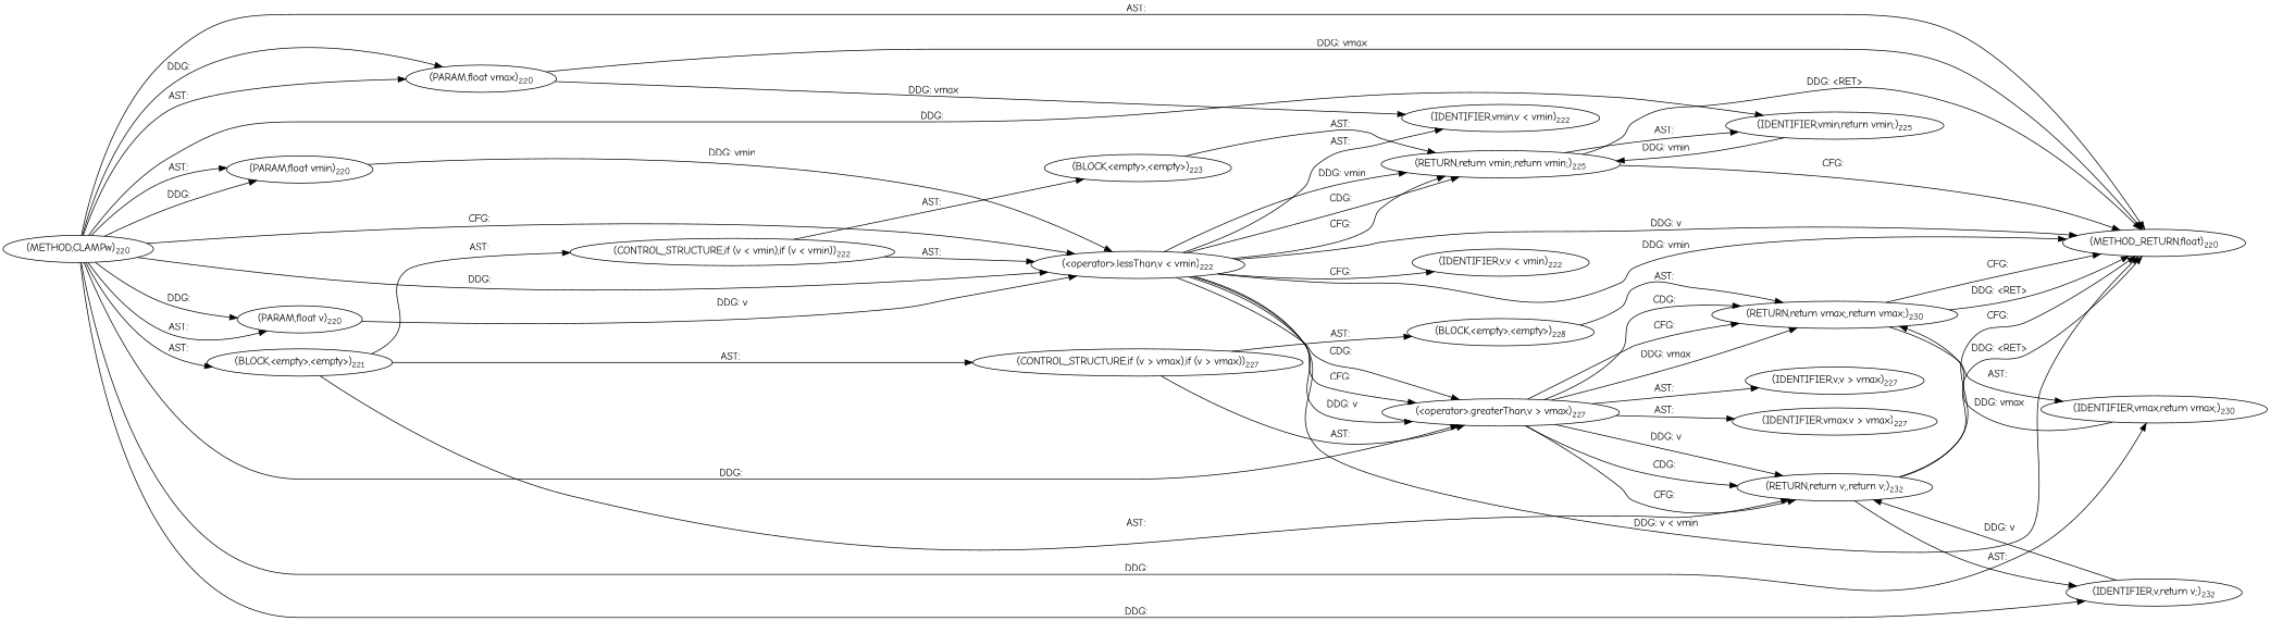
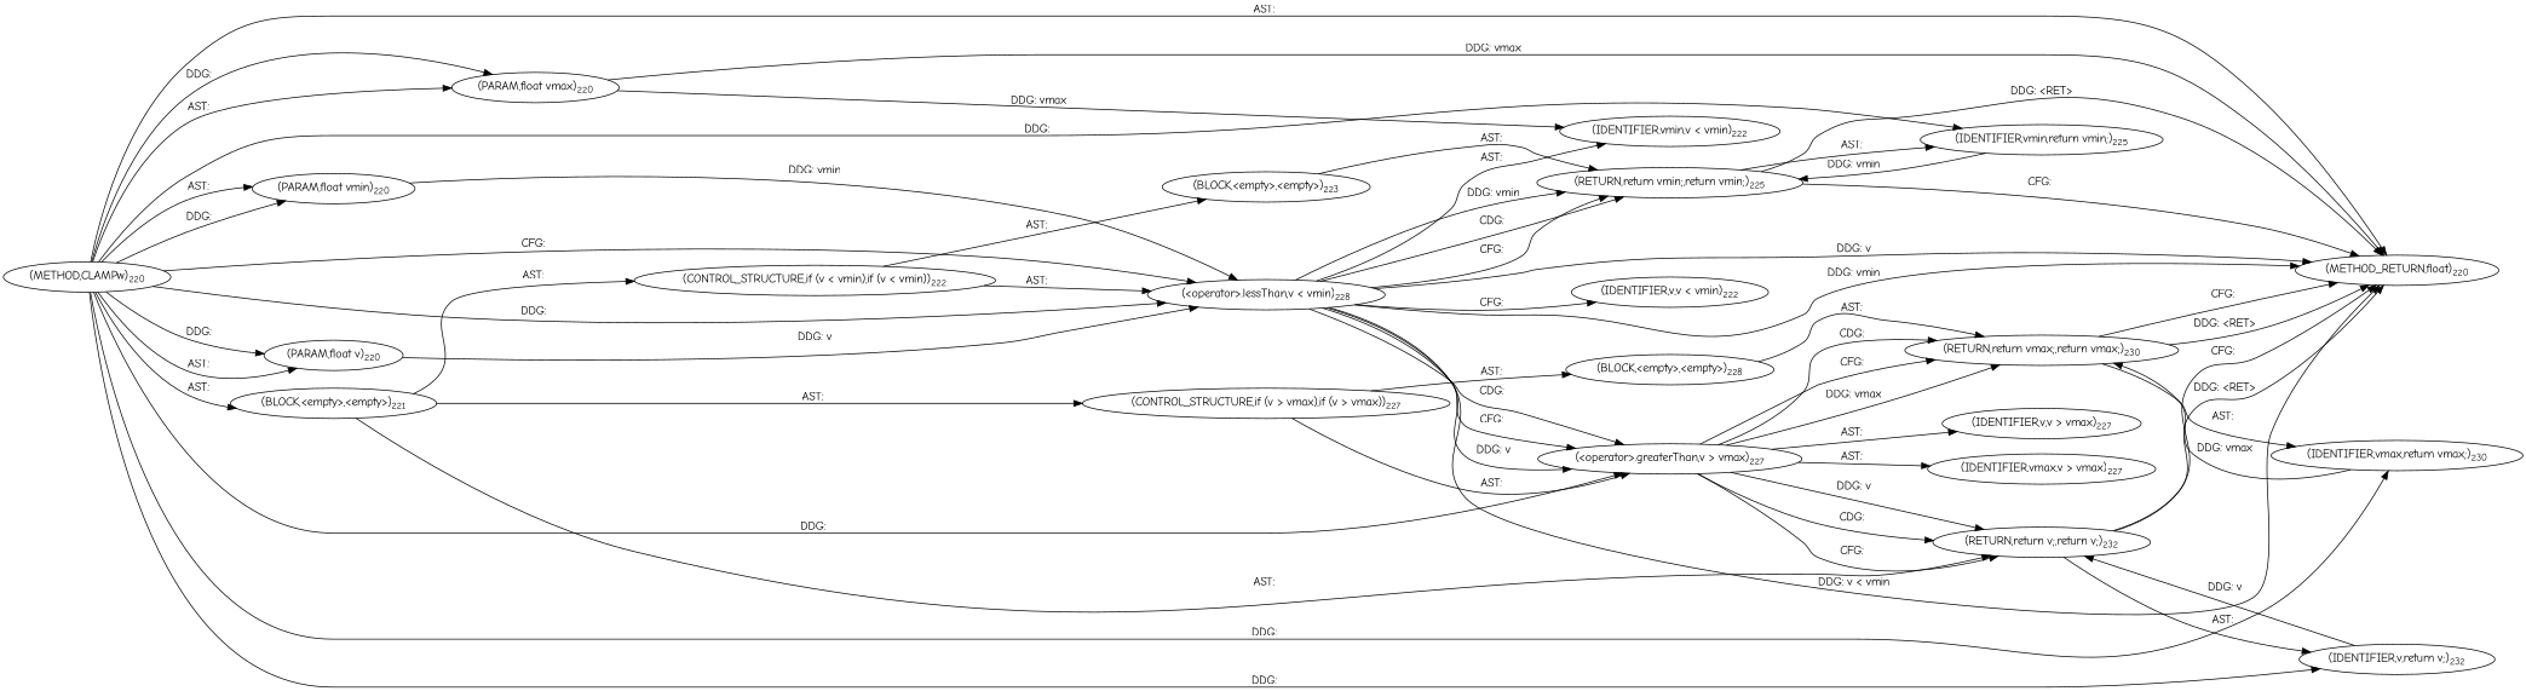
  digraph {
    fontname="Comic Neue"
    rankdir=LR
    node [fontname="Comic Neue"]
    edge [fontname="Comic Neue"]
    n1 [label=<(METHOD,CLAMPw)<SUB>220</SUB>>]
    n2 [label=<(PARAM,float v)<SUB>220</SUB>>]
    n3 [label=<(PARAM,float vmin)<SUB>220</SUB>>]
    n4 [label=<(PARAM,float vmax)<SUB>220</SUB>>]
    n5 [label=<(BLOCK,&lt;empty&gt;,&lt;empty&gt;)<SUB>221</SUB>>]
-   n6 [label=<(&lt;operator&gt;.lessThan,v &lt; vmin)<SUB>222</SUB>>]
+   n6 [label=<(&lt;operator&gt;.lessThan,v &lt; vmin)<SUB>228</SUB>>]
    n7 [label=<(IDENTIFIER,vmin,return vmin;)<SUB>225</SUB>>]
    n8 [label=<(&lt;operator&gt;.greaterThan,v &gt; vmax)<SUB>227</SUB>>]
    n9 [label=<(IDENTIFIER,vmax,return vmax;)<SUB>230</SUB>>]
    n10 [label=<(IDENTIFIER,v,return v;)<SUB>232</SUB>>]
    n11 [label=<(METHOD_RETURN,float)<SUB>220</SUB>>]
    n12 [label=<(IDENTIFIER,vmin,v &lt; vmin)<SUB>222</SUB>>]
    n13 [label=<(CONTROL_STRUCTURE,if (v &lt; vmin),if (v &lt; vmin))<SUB>222</SUB>>]
    n14 [label=<(CONTROL_STRUCTURE,if (v &gt; vmax),if (v &gt; vmax))<SUB>227</SUB>>]
    n15 [label=<(RETURN,return v;,return v;)<SUB>232</SUB>>]
    n16 [label=<(IDENTIFIER,v,v &lt; vmin)<SUB>222</SUB>>]
    n17 [label=<(RETURN,return vmin;,return vmin;)<SUB>225</SUB>>]
    n18 [label=<(IDENTIFIER,v,v &gt; vmax)<SUB>227</SUB>>]
    n19 [label=<(IDENTIFIER,vmax,v &gt; vmax)<SUB>227</SUB>>]
    n20 [label=<(RETURN,return vmax;,return vmax;)<SUB>230</SUB>>]
    n21 [label=<(BLOCK,&lt;empty&gt;,&lt;empty&gt;)<SUB>223</SUB>>]
    n22 [label=<(BLOCK,&lt;empty&gt;,&lt;empty&gt;)<SUB>228</SUB>>]
    n1 -> n2 [label="AST: "]
    n1 -> n2 [label="DDG: "]
    n1 -> n3 [label="AST: "]
    n1 -> n3 [label="DDG: "]
    n1 -> n4 [label="AST: "]
    n1 -> n4 [label="DDG: "]
    n1 -> n5 [label="AST: "]
    n1 -> n6 [label="CFG: "]
    n1 -> n6 [label="DDG: "]
    n1 -> n7 [label="DDG: "]
    n1 -> n8 [label="DDG: "]
    n1 -> n9 [label="DDG: "]
    n1 -> n10 [label="DDG: "]
    n1 -> n11 [label="AST: "]
    n2 -> n6 [label="DDG: v"]
    n3 -> n6 [label="DDG: vmin"]
    n4 -> n11 [label="DDG: vmax"]
    n4 -> n12 [label="DDG: vmax"]
    n5 -> n13 [label="AST: "]
    n5 -> n14 [label="AST: "]
    n5 -> n15 [label="AST: "]
    n6 -> n8 [label="CFG: "]
    n6 -> n8 [label="DDG: v"]
    n6 -> n8 [label="CDG: "]
    n6 -> n11 [label="DDG: v"]
    n6 -> n11 [label="DDG: vmin"]
    n6 -> n11 [label="DDG: v &lt; vmin"]
    n6 -> n12 [label="AST: "]
    n6 -> n16 [label="CFG: "]
    n6 -> n17 [label="CFG: "]
    n6 -> n17 [label="DDG: vmin"]
    n6 -> n17 [label="CDG: "]
    n7 -> n17 [label="DDG: vmin"]
    n8 -> n15 [label="CFG: "]
    n8 -> n15 [label="DDG: v"]
    n8 -> n15 [label="CDG: "]
    n8 -> n18 [label="AST: "]
    n8 -> n19 [label="AST: "]
    n8 -> n20 [label="CFG: "]
    n8 -> n20 [label="DDG: vmax"]
    n8 -> n20 [label="CDG: "]
    n9 -> n20 [label="DDG: vmax"]
    n10 -> n15 [label="DDG: v"]
    n13 -> n6 [label="AST: "]
    n13 -> n21 [label="AST: "]
    n14 -> n8 [label="AST: "]
    n14 -> n22 [label="AST: "]
    n15 -> n10 [label="AST: "]
    n15 -> n11 [label="CFG: "]
    n15 -> n11 [label="DDG: &lt;RET&gt;"]
    n17 -> n7 [label="AST: "]
    n17 -> n11 [label="CFG: "]
    n17 -> n11 [label="DDG: &lt;RET&gt;"]
    n20 -> n9 [label="AST: "]
    n20 -> n11 [label="CFG: "]
    n20 -> n11 [label="DDG: &lt;RET&gt;"]
    n21 -> n17 [label="AST: "]
    n22 -> n20 [label="AST: "]
  }
